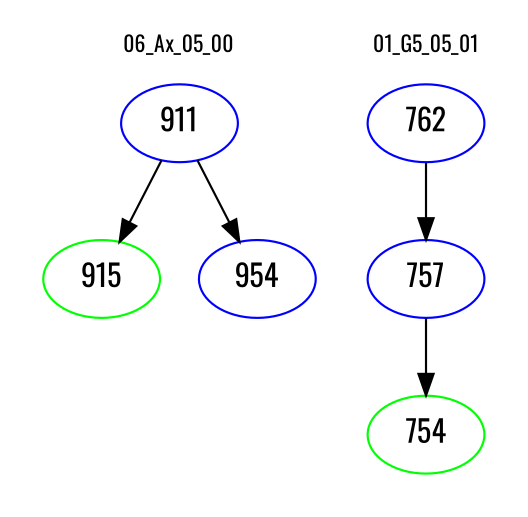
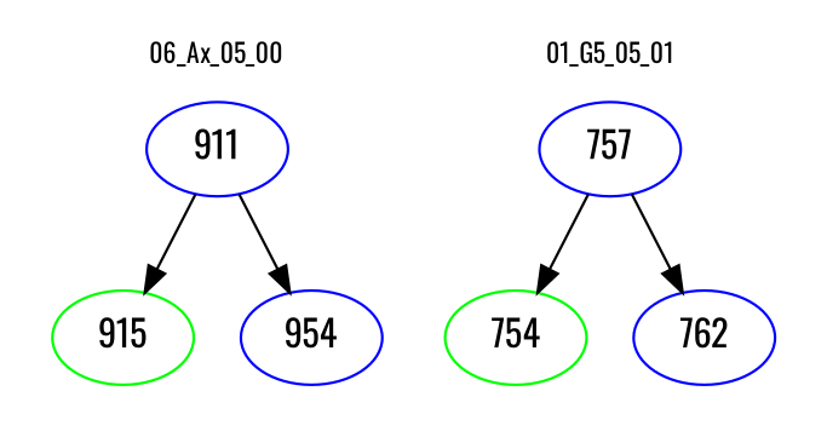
  digraph {
    fontname=Oswald
    node [color=blue fontname=Oswald]
    edge [color=black fontname=Oswald]
    n1 [label=911]
    n2 [color=green label=915]
    n3 [label=954]
    n4 [label=757]
    n5 [color=green label=754]
    n6 [label=762]
    subgraph cluster_1 {
      color=white
      fontsize=10
      label="06_Ax_05_00"
      n1
      n2
      n3
    }
    subgraph cluster_2 {
      color=white
      fontsize=10
      label="01_G5_05_01"
      n4
      n5
      n6
    }
    n1 -> n2
    n1 -> n3
    n4 -> n5
-   n6 -> n4
+   n4 -> n6
  }
